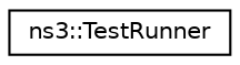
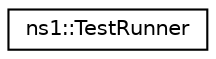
  digraph {
    rankdir=TB
-   n1 [color=black fillcolor=white fontname=Helvetica fontsize=10 height=0.2 label="ns3::TestRunner" shape=record style=filled width=0.4]
+   n1 [color=black fillcolor=white fontname=Helvetica fontsize=10 height=0.2 label="ns1::TestRunner" shape=record style=filled width=0.4]
  }
